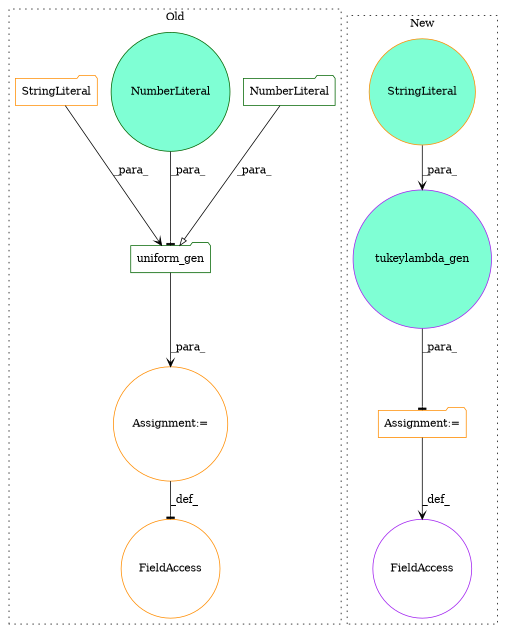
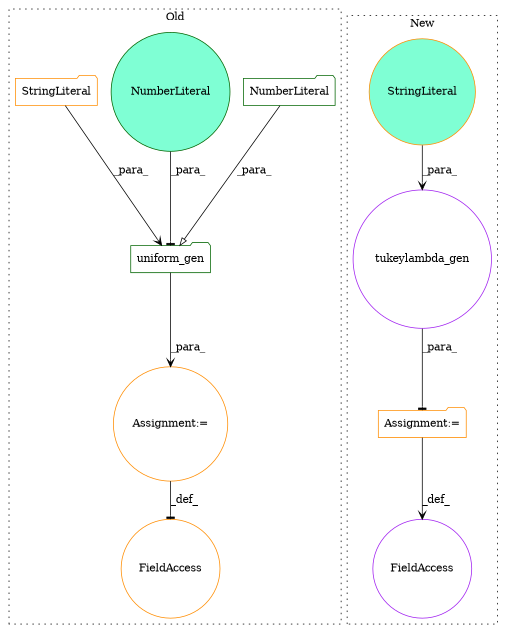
  digraph {
    node [a=32 l=3 shape=circle style=filled fillcolor=white color=darkorange]
    edge [arrowhead=vee]
    n1 [l="12,1" label=uniform_gen s="103840,103869" shape=folder color=darkgreen]
    n2 [a=34 label=NumberLiteral s=103852 shape=folder color=darkgreen]
    n3 [a=34 label=NumberLiteral s=103856 fillcolor=aquamarine color=darkgreen]
    n4 [a=22 l=7 label=FieldAccess s=103832]
    n5 [a=45 l=9 label=StringLiteral s=103860 shape=folder]
    n6 [a=7 l=1 label="Assignment:=" s=103839]
-   n7 [l="16,1" label=tukeylambda_gen s="104769,104798" fillcolor=aquamarine color=purple]
+   n7 [l="16,1" label=tukeylambda_gen s="104769,104798" color=purple]
    n8 [a=22 l=11 label=FieldAccess s=104757 color=purple]
    n9 [a=45 l=13 label=StringLiteral s=104785 fillcolor=aquamarine]
    n10 [a=7 l=1 label="Assignment:=" s=104768 shape=folder]
    subgraph cluster_1 {
      label=Old
      style=dotted
      n1
      n2
      n3
      n4
      n5
      n6
    }
    subgraph cluster_2 {
      label=New
      style=dotted
      n7
      n8
      n9
      n10
    }
    n1 -> n6 [label=_para_]
    n2 -> n1 [label=_para_ arrowhead=onormal]
    n3 -> n1 [label=_para_ arrowhead=tee]
    n5 -> n1 [label=_para_]
    n6 -> n4 [label=_def_ arrowhead=tee]
    n7 -> n10 [label=_para_ arrowhead=tee]
    n9 -> n7 [label=_para_]
    n10 -> n8 [label=_def_]
  }
